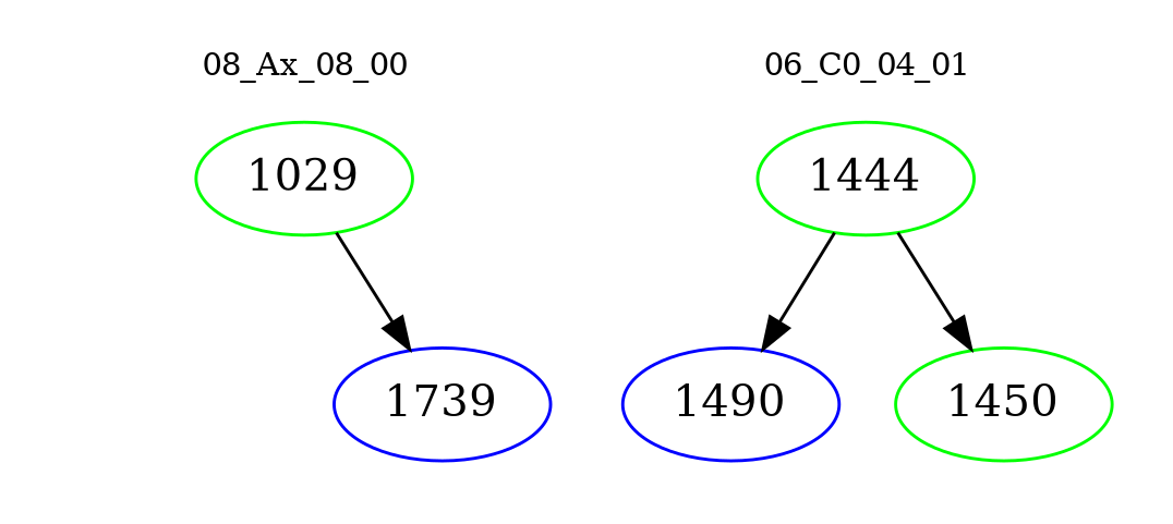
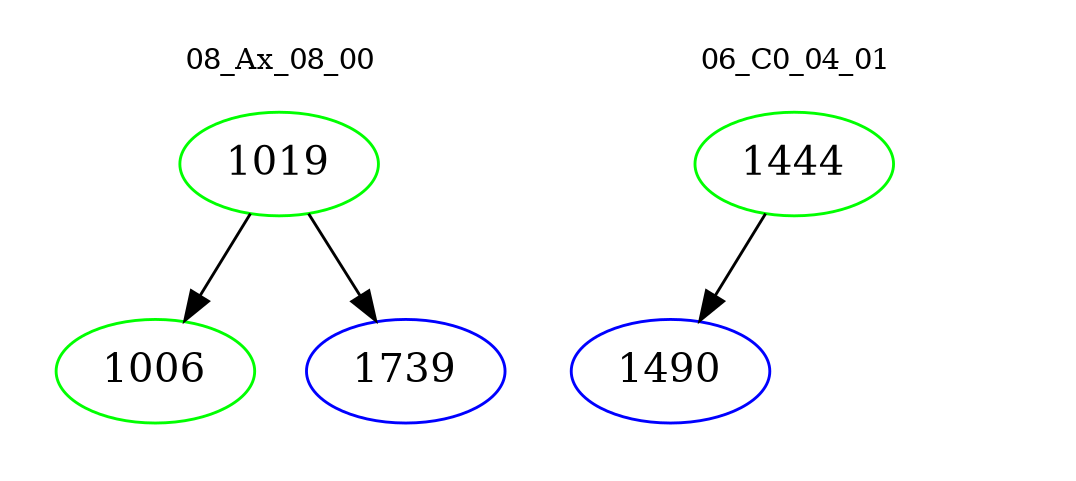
  digraph {
    node [color=green]
    edge [color=black]
-   n1 [label=1029]
+   n1 [label=1019]
+   n2 [label=1006]
    n3 [color=blue label=1739]
    n4 [label=1444]
    n5 [color=blue label=1490]
-   n6 [label=1450]
    subgraph cluster_1 {
      color=white
      fontsize=10
      label="08_Ax_08_00"
      n1
+     n2
      n3
    }
    subgraph cluster_2 {
      color=white
      fontsize=10
      label="06_C0_04_01"
      n4
      n5
-     n6
    }
+   n1 -> n2
    n1 -> n3
    n4 -> n5
-   n4 -> n6
  }
